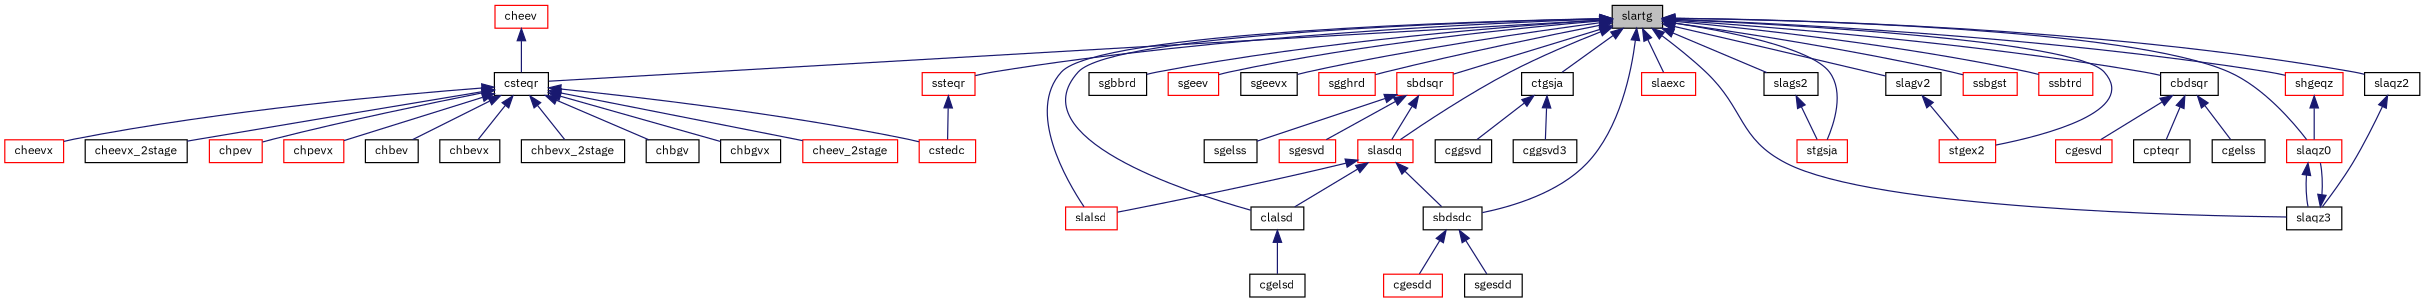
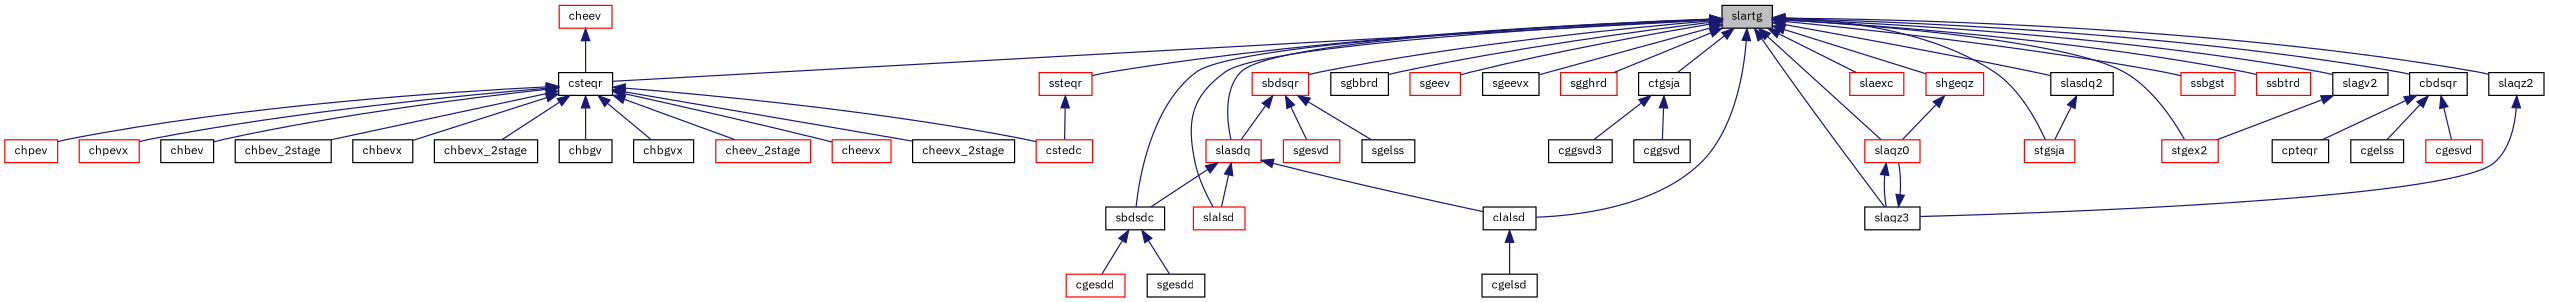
  digraph {
    fontname="IBM Plex Sans"
    rankdir=TB
    node [color=black fillcolor=white fontname="IBM Plex Sans" fontsize=10 shape=record style=filled]
    edge [color=midnightblue dir=back fontname="IBM Plex Sans" fontsize=10 labelfontname=Helvetica labelfontsize=10 style=solid]
    n1 [fillcolor=grey75 fontcolor=black height=0.2 label=slartg width=0.4]
    n2 [height=0.2 label=cbdsqr width=0.4]
    n3 [height=0.2 label=clalsd width=0.4]
    n4 [height=0.2 label=csteqr width=0.4]
    n5 [height=0.2 label=ctgsja width=0.4]
    n6 [height=0.2 label=sbdsdc width=0.4]
    n7 [color=red height=0.2 label=sbdsqr width=0.4]
    n8 [color=red height=0.2 label=slasdq width=0.4]
    n9 [color=red height=0.2 label=slalsd width=0.4]
    n10 [height=0.2 label=sgbbrd width=0.4]
    n11 [color=red height=0.2 label=sgeev width=0.4]
    n12 [height=0.2 label=sgeevx width=0.4]
    n13 [color=red height=0.2 label=sgghrd width=0.4]
    n14 [color=red height=0.2 label=shgeqz width=0.4]
    n15 [color=red height=0.2 label=slaqz0 width=0.4]
    n16 [height=0.2 label=slaqz3 width=0.4]
    n17 [color=red height=0.2 label=slaexc width=0.4]
-   n18 [height=0.2 label=slags2 width=0.4]
+   n18 [height=0.2 label=slasdq2 width=0.4]
    n19 [color=red height=0.2 label=stgsja width=0.4]
    n20 [height=0.2 label=slagv2 width=0.4]
    n21 [color=red height=0.2 label=stgex2 width=0.4]
    n22 [height=0.2 label=slaqz2 width=0.4]
    n23 [color=red height=0.2 label=ssbgst width=0.4]
    n24 [color=red height=0.2 label=ssbtrd width=0.4]
    n25 [color=red height=0.2 label=ssteqr width=0.4]
    n26 [height=0.2 label=cgelss width=0.4]
    n27 [color=red height=0.2 label=cgesvd width=0.4]
    n28 [height=0.2 label=cpteqr width=0.4]
    n29 [height=0.2 label=cgelsd width=0.4]
    n30 [height=0.2 label=chbev width=0.4]
+   n31 [height=0.2 label=chbev_2stage width=0.4]
    n32 [height=0.2 label=chbevx width=0.4]
    n33 [height=0.2 label=chbevx_2stage width=0.4]
    n34 [height=0.2 label=chbgv width=0.4]
    n35 [height=0.2 label=chbgvx width=0.4]
    n36 [color=red height=0.2 label=cheev_2stage width=0.4]
    n37 [color=red height=0.2 label=cheevx width=0.4]
    n38 [height=0.2 label=cheevx_2stage width=0.4]
    n39 [color=red height=0.2 label=chpev width=0.4]
    n40 [color=red height=0.2 label=chpevx width=0.4]
    n41 [color=red height=0.2 label=cstedc width=0.4]
    n42 [height=0.2 label=cggsvd width=0.4]
    n43 [height=0.2 label=cggsvd3 width=0.4]
    n44 [color=red height=0.2 label=cgesdd width=0.4]
    n45 [height=0.2 label=sgesdd width=0.4]
    n46 [height=0.2 label=sgelss width=0.4]
    n47 [color=red height=0.2 label=sgesvd width=0.4]
    n48 [color=red height=0.2 label=cheev width=0.4]
    n1 -> n2
    n1 -> n3
    n1 -> n4
    n1 -> n5
    n1 -> n6
    n1 -> n7
    n1 -> n8
    n1 -> n9
    n1 -> n10
    n1 -> n11
    n1 -> n12
    n1 -> n13
    n1 -> n14
    n1 -> n15
    n1 -> n16
    n1 -> n17
    n1 -> n18
    n1 -> n19
    n1 -> n20
    n1 -> n21
    n1 -> n22
    n1 -> n23
    n1 -> n24
    n1 -> n25
    n2 -> n26
    n2 -> n27
    n2 -> n28
    n3 -> n29
    n4 -> n30
+   n4 -> n31
    n4 -> n32
    n4 -> n33
    n4 -> n34
    n4 -> n35
    n4 -> n36
    n4 -> n37
    n4 -> n38
    n4 -> n39
    n4 -> n40
    n4 -> n41
    n5 -> n42
    n5 -> n43
    n6 -> n44
    n6 -> n45
    n7 -> n8
    n7 -> n46
    n7 -> n47
    n8 -> n3
    n8 -> n6
    n8 -> n9
    n14 -> n15
    n15 -> n16
    n16 -> n15
    n18 -> n19
    n20 -> n21
    n22 -> n16
    n25 -> n41
    n48 -> n4
  }
